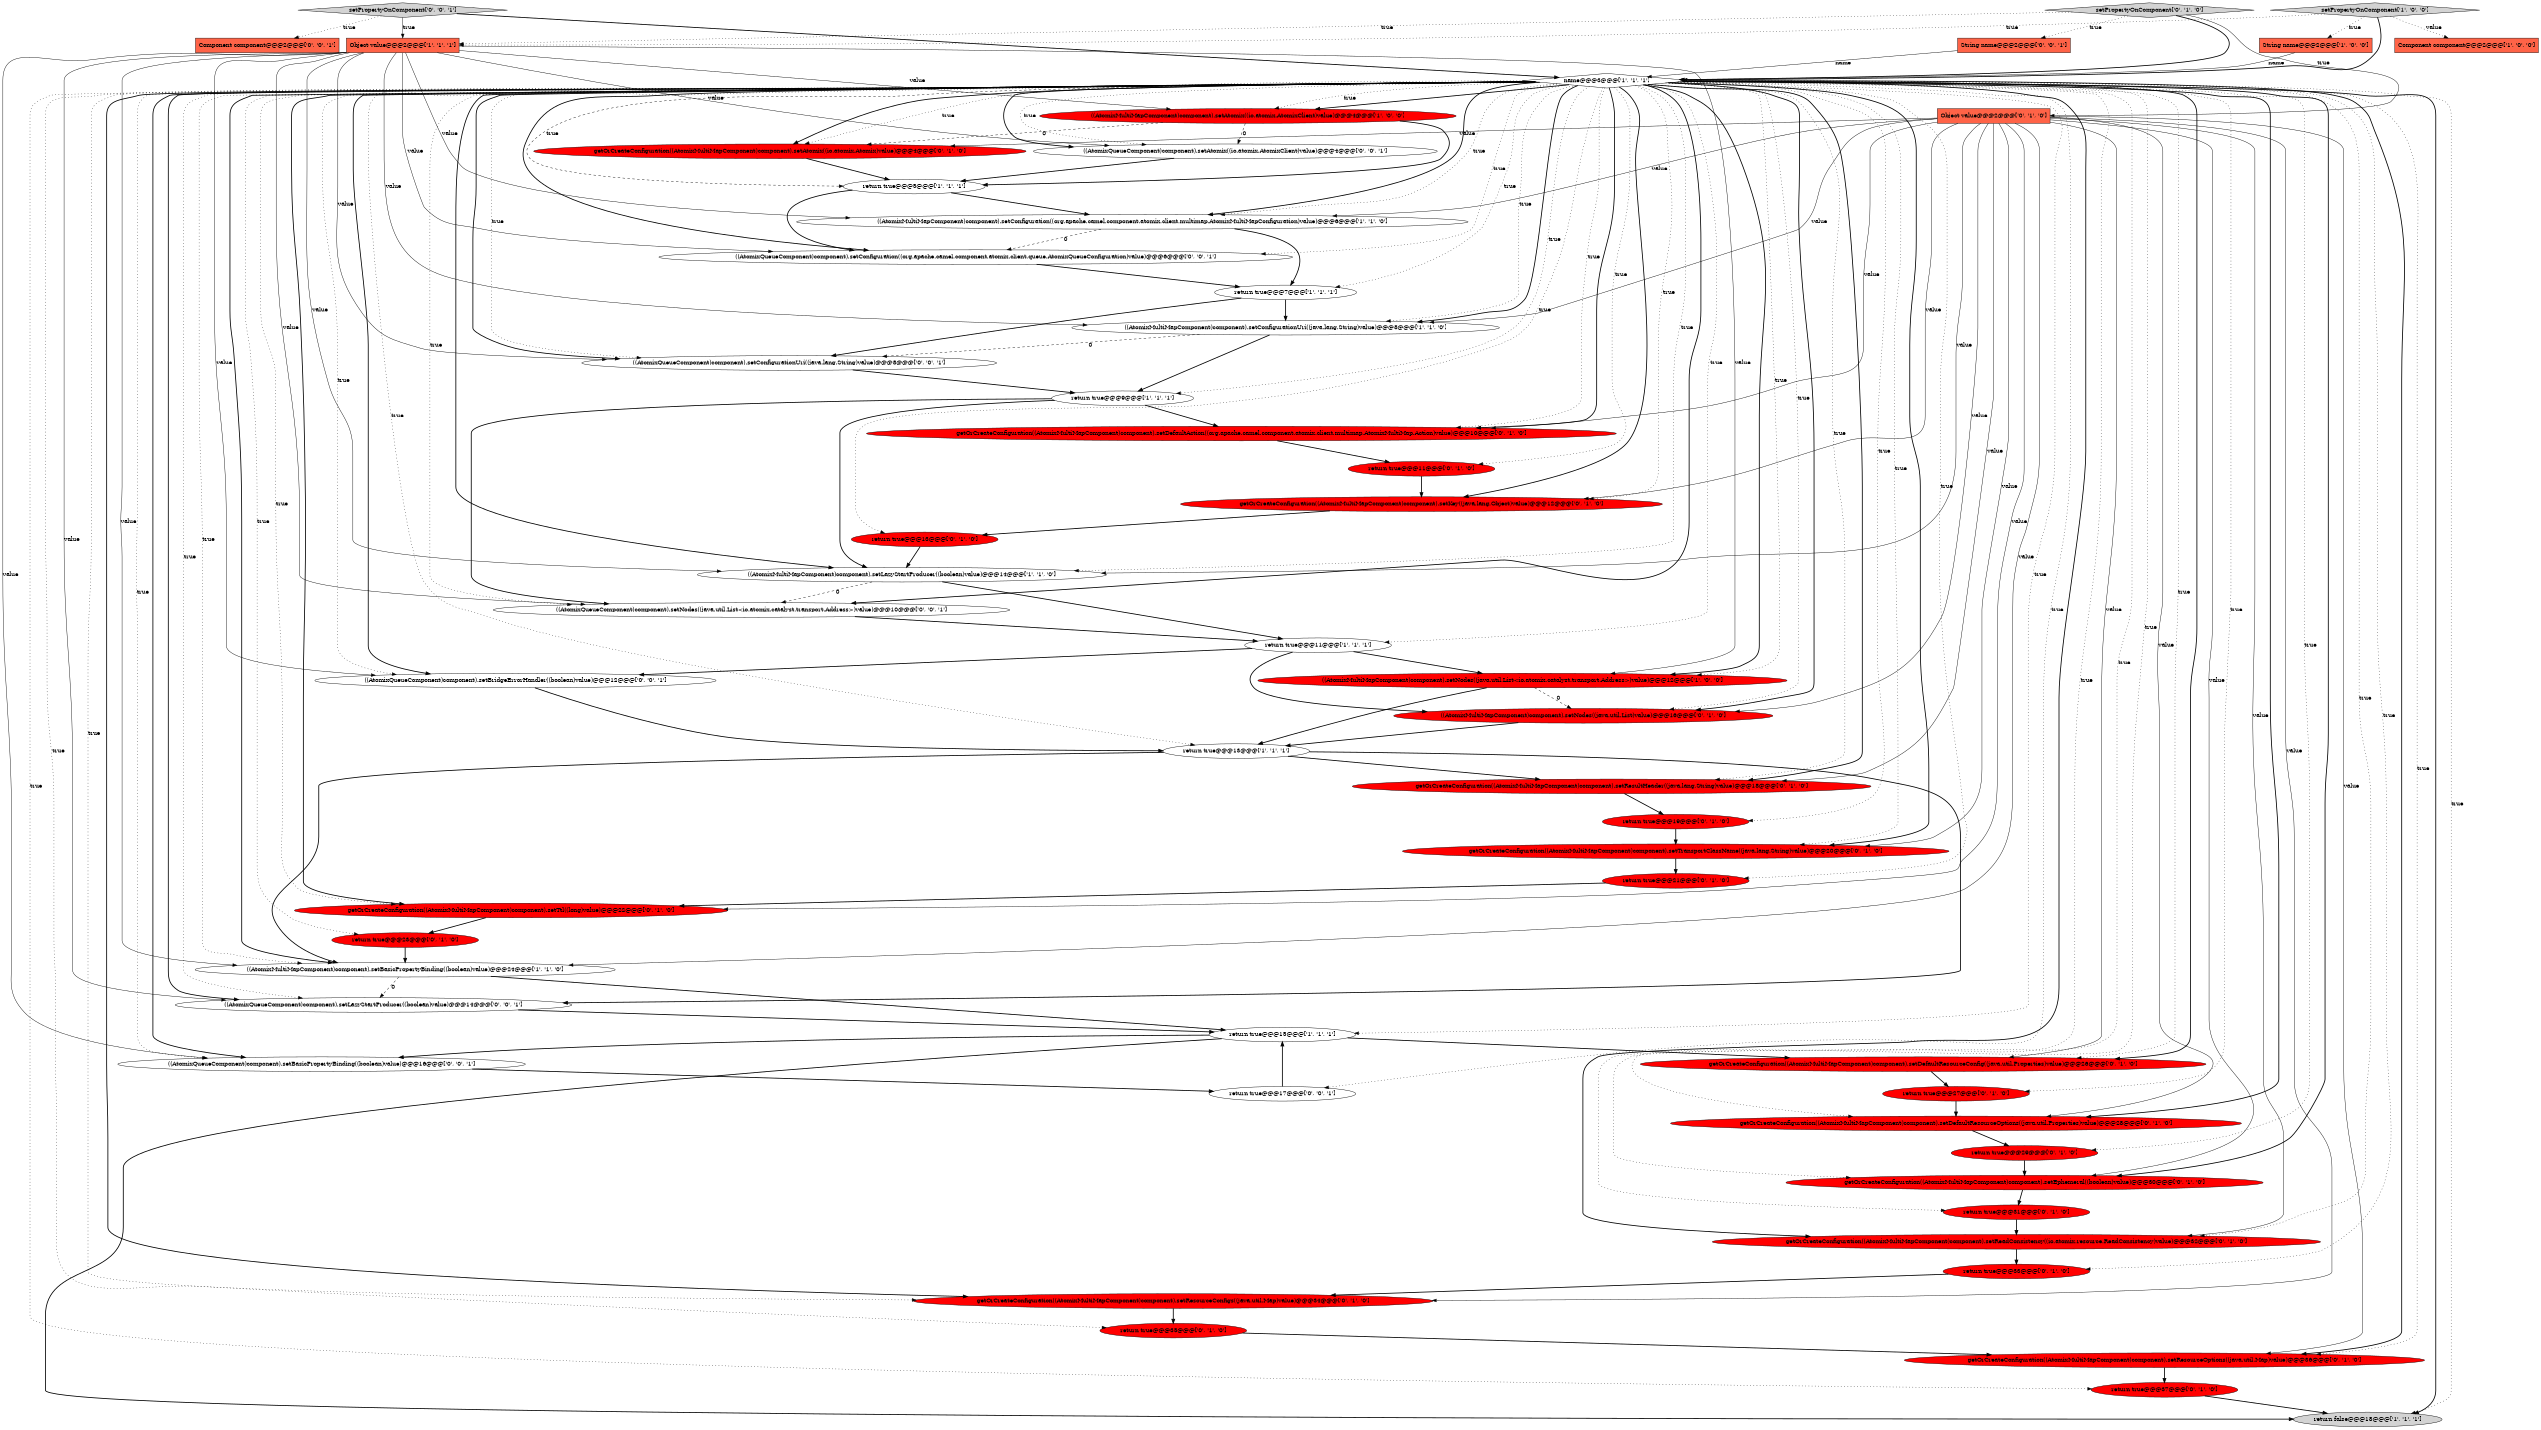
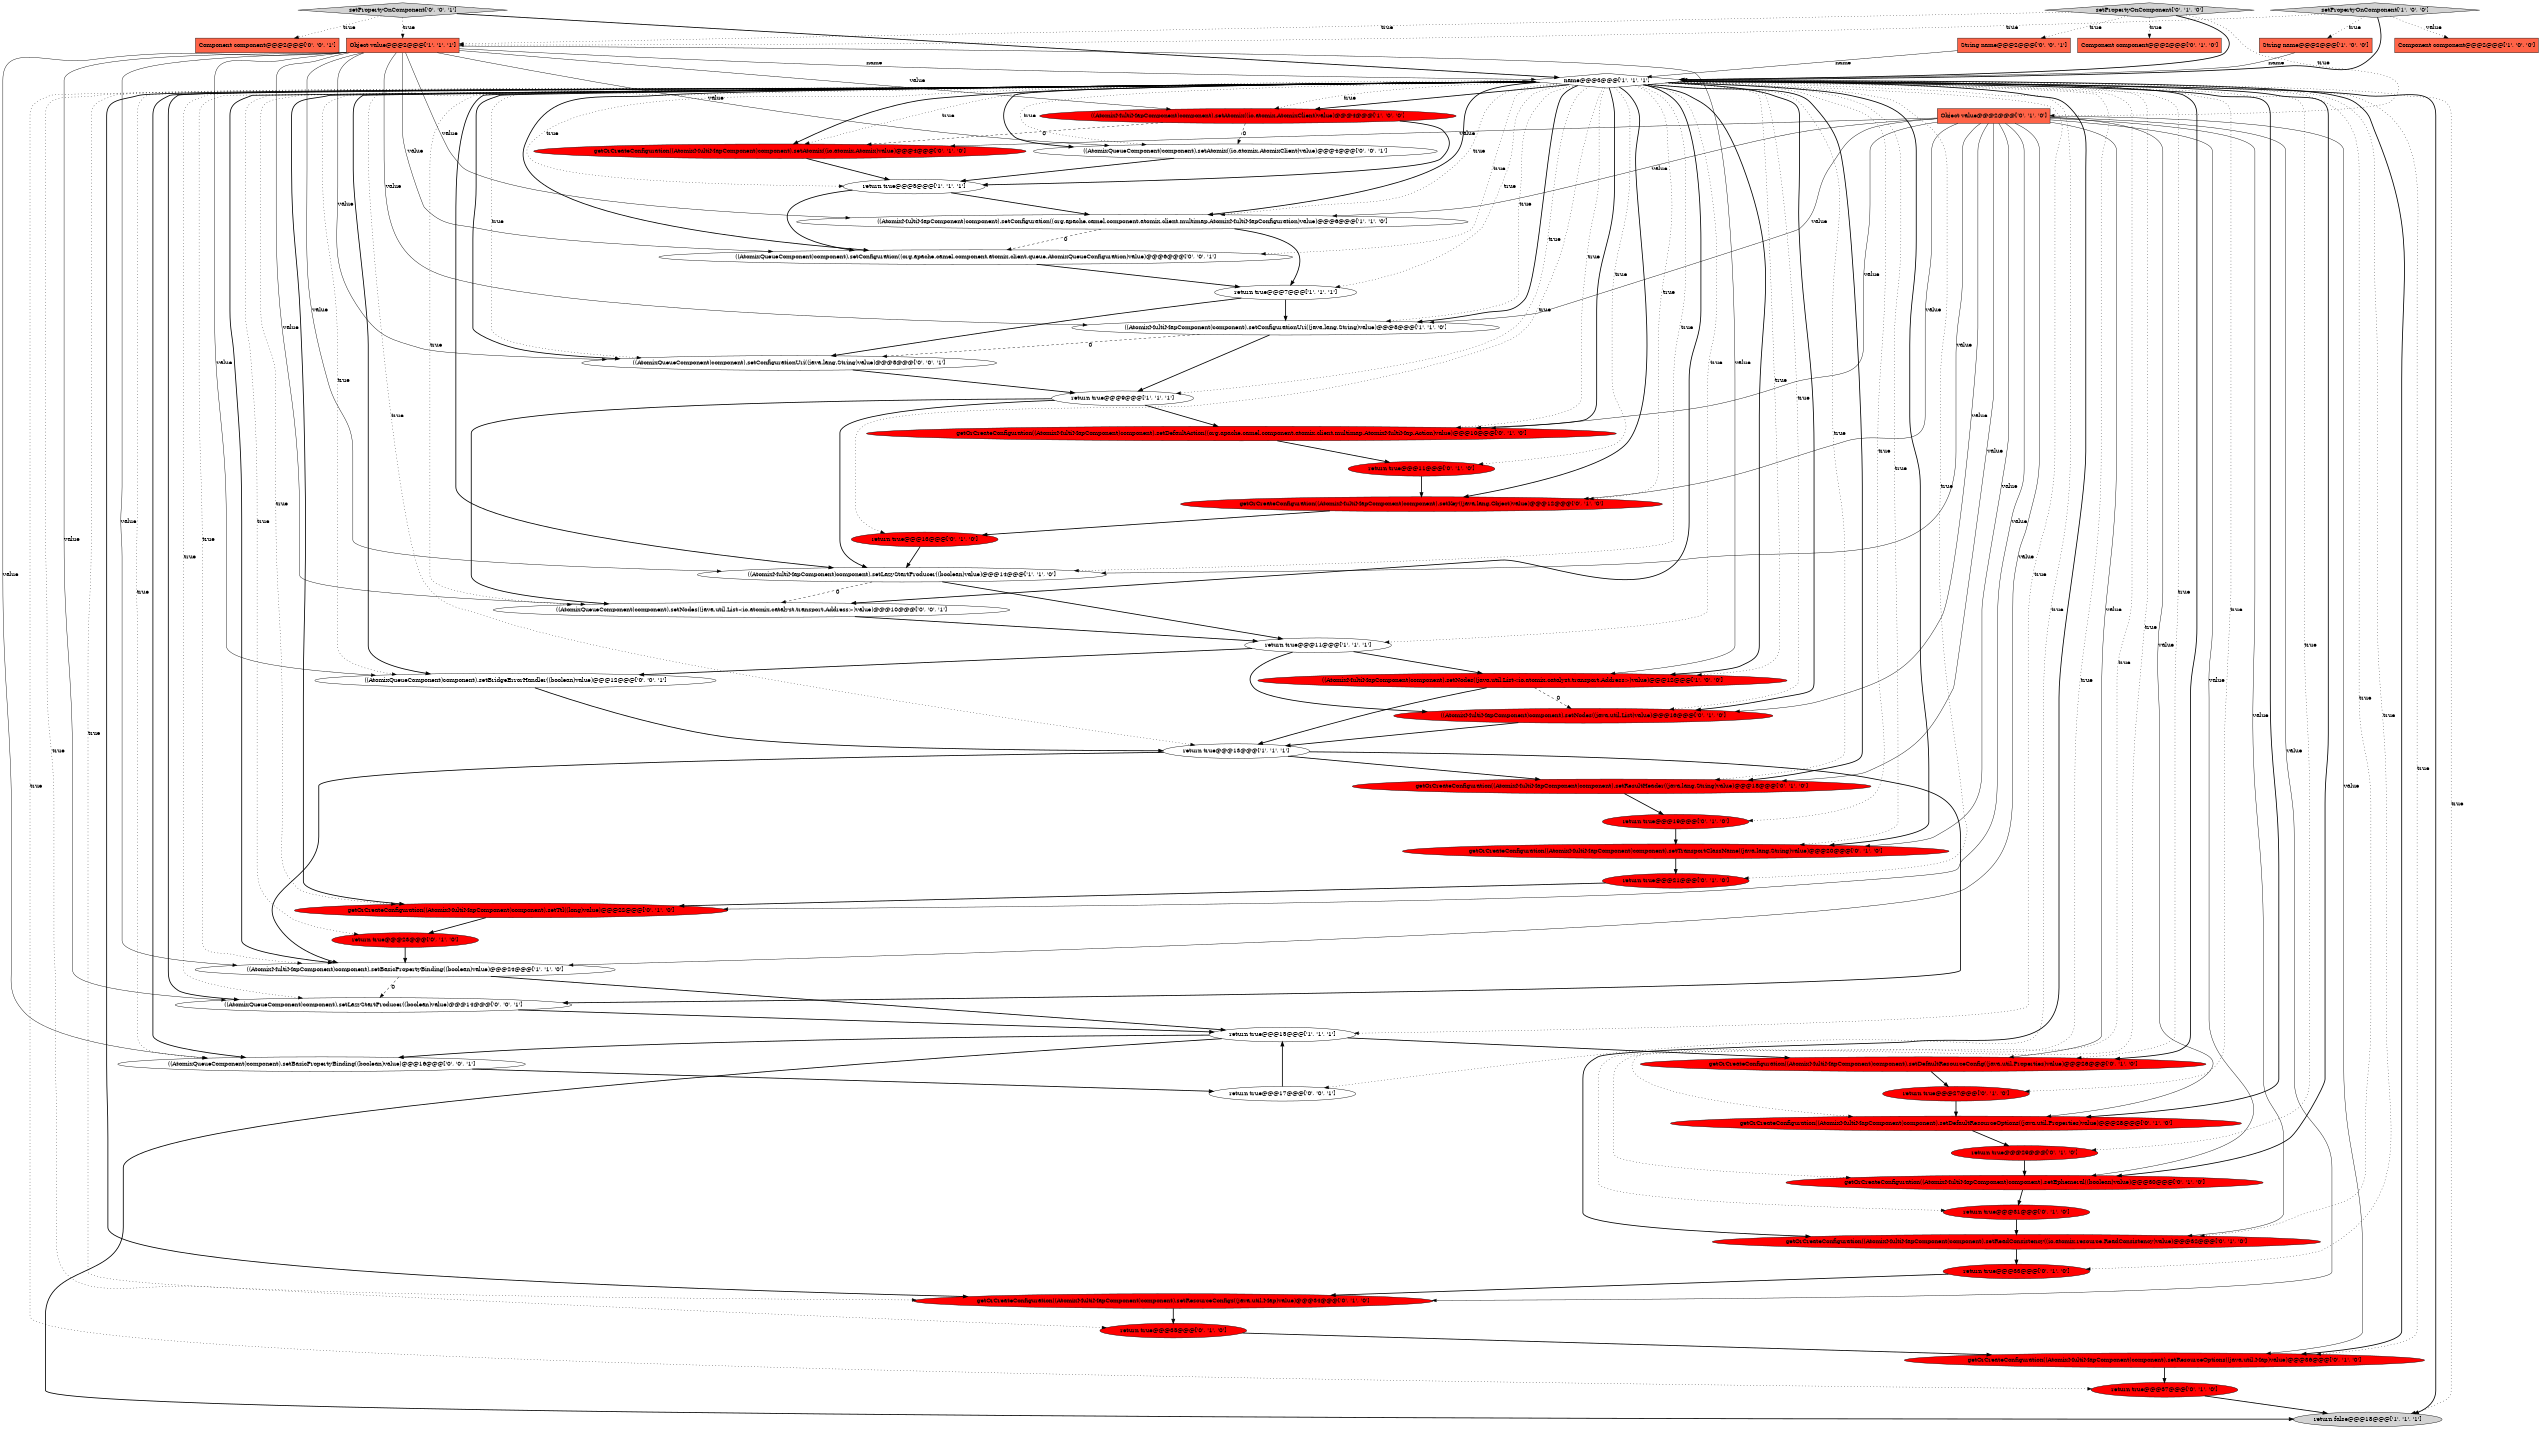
  digraph {
    node [fillcolor=red shape=ellipse style=filled]
    edge [style=bold]
    n1 [label="return true@@@29@@@['0', '1', '0']"]
    n2 [label="getOrCreateConfiguration((AtomixMultiMapComponent)component).setEphemeral((boolean)value)@@@30@@@['0', '1', '0']"]
    n3 [label="return true@@@31@@@['0', '1', '0']"]
    n4 [fillcolor=white label="return true@@@11@@@['1', '1', '1']"]
    n5 [label="((AtomixMultiMapComponent)component).setNodes((java.util.List<io.atomix.catalyst.transport.Address>)value)@@@12@@@['1', '0', '0']"]
    n6 [label="((AtomixMultiMapComponent)component).setNodes((java.util.List)value)@@@16@@@['0', '1', '0']"]
    n7 [fillcolor=white label="((AtomixQueueComponent)component).setBridgeErrorHandler((boolean)value)@@@12@@@['0', '0', '1']"]
    n8 [fillcolor=white label="return true@@@13@@@['1', '1', '1']"]
    n9 [label="getOrCreateConfiguration((AtomixMultiMapComponent)component).setTransportClassName((java.lang.String)value)@@@20@@@['0', '1', '0']"]
    n10 [label="return true@@@21@@@['0', '1', '0']"]
    n11 [label="getOrCreateConfiguration((AtomixMultiMapComponent)component).setTtl((long)value)@@@22@@@['0', '1', '0']"]
    n12 [label="return true@@@35@@@['0', '1', '0']"]
    n13 [label="getOrCreateConfiguration((AtomixMultiMapComponent)component).setResourceOptions((java.util.Map)value)@@@36@@@['0', '1', '0']"]
    n14 [label="return true@@@37@@@['0', '1', '0']"]
    n15 [fillcolor=tomato label="Object value@@@2@@@['0', '1', '0']" shape=box]
    n16 [label="getOrCreateConfiguration((AtomixMultiMapComponent)component).setDefaultResourceConfig((java.util.Properties)value)@@@26@@@['0', '1', '0']"]
    n17 [fillcolor=white label="((AtomixMultiMapComponent)component).setConfiguration((org.apache.camel.component.atomix.client.multimap.AtomixMultiMapConfiguration)value)@@@6@@@['1', '1', '0']"]
    n18 [label="getOrCreateConfiguration((AtomixMultiMapComponent)component).setKey((java.lang.Object)value)@@@12@@@['0', '1', '0']"]
    n19 [label="getOrCreateConfiguration((AtomixMultiMapComponent)component).setDefaultResourceOptions((java.util.Properties)value)@@@28@@@['0', '1', '0']"]
    n20 [fillcolor=white label="((AtomixMultiMapComponent)component).setBasicPropertyBinding((boolean)value)@@@24@@@['1', '1', '0']"]
    n21 [label="getOrCreateConfiguration((AtomixMultiMapComponent)component).setAtomix((io.atomix.Atomix)value)@@@4@@@['0', '1', '0']"]
    n22 [label="getOrCreateConfiguration((AtomixMultiMapComponent)component).setResultHeader((java.lang.String)value)@@@18@@@['0', '1', '0']"]
    n23 [fillcolor=white label="((AtomixMultiMapComponent)component).setLazyStartProducer((boolean)value)@@@14@@@['1', '1', '0']"]
    n24 [fillcolor=white label="((AtomixMultiMapComponent)component).setConfigurationUri((java.lang.String)value)@@@8@@@['1', '1', '0']"]
    n25 [label="getOrCreateConfiguration((AtomixMultiMapComponent)component).setResourceConfigs((java.util.Map)value)@@@34@@@['0', '1', '0']"]
    n26 [label="getOrCreateConfiguration((AtomixMultiMapComponent)component).setReadConsistency((io.atomix.resource.ReadConsistency)value)@@@32@@@['0', '1', '0']"]
    n27 [label="getOrCreateConfiguration((AtomixMultiMapComponent)component).setDefaultAction((org.apache.camel.component.atomix.client.multimap.AtomixMultiMap.Action)value)@@@10@@@['0', '1', '0']"]
    n28 [label="return true@@@27@@@['0', '1', '0']"]
    n29 [fillcolor=white label="((AtomixQueueComponent)component).setConfiguration((org.apache.camel.component.atomix.client.queue.AtomixQueueConfiguration)value)@@@6@@@['0', '0', '1']"]
    n30 [fillcolor=white label="return true@@@7@@@['1', '1', '1']"]
    n31 [label="return true@@@13@@@['0', '1', '0']"]
    n32 [label="return true@@@23@@@['0', '1', '0']"]
    n33 [fillcolor=white label="((AtomixQueueComponent)component).setLazyStartProducer((boolean)value)@@@14@@@['0', '0', '1']"]
    n34 [fillcolor=white label="return true@@@15@@@['1', '1', '1']"]
    n35 [fillcolor=white label="return true@@@5@@@['1', '1', '1']"]
    n36 [label="return true@@@19@@@['0', '1', '0']"]
    n37 [fillcolor=white label="((AtomixQueueComponent)component).setNodes((java.util.List<io.atomix.catalyst.transport.Address>)value)@@@10@@@['0', '0', '1']"]
    n38 [fillcolor=white label="return true@@@9@@@['1', '1', '1']"]
    n39 [fillcolor=white label="((AtomixQueueComponent)component).setConfigurationUri((java.lang.String)value)@@@8@@@['0', '0', '1']"]
    n40 [label="return true@@@33@@@['0', '1', '0']"]
    n41 [label="return true@@@11@@@['0', '1', '0']"]
    n42 [label="((AtomixMultiMapComponent)component).setAtomix((io.atomix.AtomixClient)value)@@@4@@@['1', '0', '0']"]
    n43 [fillcolor=white label="((AtomixQueueComponent)component).setAtomix((io.atomix.AtomixClient)value)@@@4@@@['0', '0', '1']"]
    n44 [fillcolor=lightgray label="return false@@@18@@@['1', '1', '1']"]
    n45 [fillcolor=white label="((AtomixQueueComponent)component).setBasicPropertyBinding((boolean)value)@@@16@@@['0', '0', '1']"]
    n46 [fillcolor=tomato label="String name@@@2@@@['1', '0', '0']" shape=box]
    n47 [fillcolor=white label="name@@@3@@@['1', '1', '1']" shape=diamond]
    n48 [fillcolor=white label="return true@@@17@@@['0', '0', '1']"]
    n49 [fillcolor=tomato label="Component component@@@2@@@['0', '0', '1']" shape=box]
    n50 [fillcolor=tomato label="Component component@@@2@@@['1', '0', '0']" shape=box]
    n51 [fillcolor=tomato label="String name@@@2@@@['0', '0', '1']" shape=box]
    n52 [fillcolor=lightgray label="setPropertyOnComponent['0', '1', '0']" shape=diamond]
    n53 [fillcolor=tomato label="Object value@@@2@@@['1', '1', '1']" shape=box]
+   n54 [fillcolor=tomato label="Component component@@@2@@@['0', '1', '0']" shape=box]
    n55 [fillcolor=lightgray label="setPropertyOnComponent['0', '0', '1']" shape=diamond]
    n56 [fillcolor=lightgray label="setPropertyOnComponent['1', '0', '0']" shape=diamond]
    n1 -> n2
    n2 -> n3
    n3 -> n26
    n4 -> n5
    n4 -> n6
    n4 -> n7
    n5 -> n6 [label=0 style=dashed]
    n5 -> n8
    n6 -> n8
    n7 -> n8
    n8 -> n20
    n8 -> n22
    n8 -> n33
    n9 -> n10
    n10 -> n11
    n11 -> n32
    n12 -> n13
    n13 -> n14
    n14 -> n44
    n15 -> n2 [label=value style=solid]
    n15 -> n6 [label=value style=solid]
    n15 -> n9 [label=value style=solid]
    n15 -> n11 [label=value style=solid]
    n15 -> n13 [label=value style=solid]
    n15 -> n16 [label=value style=solid]
    n15 -> n17 [label=value style=solid]
    n15 -> n18 [label=value style=solid]
    n15 -> n19 [label=value style=solid]
    n15 -> n20 [label=value style=solid]
    n15 -> n21 [label=value style=solid]
    n15 -> n22 [label=value style=solid]
    n15 -> n23 [label=value style=solid]
    n15 -> n24 [label=value style=solid]
    n15 -> n25 [label=value style=solid]
    n15 -> n26 [label=value style=solid]
    n15 -> n27 [label=value style=solid]
    n16 -> n28
    n17 -> n29 [label=0 style=dashed]
    n17 -> n30
    n18 -> n31
    n19 -> n1
    n20 -> n33 [label=0 style=dashed]
    n20 -> n34
    n21 -> n35
    n22 -> n36
    n23 -> n4
    n23 -> n37 [label=0 style=dashed]
    n24 -> n38
    n24 -> n39 [label=0 style=dashed]
    n25 -> n12
    n26 -> n40
    n27 -> n41
    n28 -> n19
    n29 -> n30
    n30 -> n24
    n30 -> n39
    n31 -> n23
    n32 -> n20
    n33 -> n34
    n34 -> n16
    n34 -> n44
    n34 -> n45
    n35 -> n17
    n35 -> n29
    n36 -> n9
    n37 -> n4
    n38 -> n23
    n38 -> n27
    n38 -> n37
    n39 -> n38
    n40 -> n25
    n41 -> n18
    n42 -> n21 [label=0 style=dashed]
    n42 -> n35
    n42 -> n43 [label=0 style=dashed]
    n43 -> n35
    n45 -> n48
    n46 -> n47 [label=name style=solid]
    n47 -> n1 [label=true style=dotted]
    n47 -> n2
    n47 -> n2 [label=true style=dotted]
    n47 -> n3 [label=true style=dotted]
    n47 -> n4 [label=true style=dotted]
    n47 -> n5 [label=true style=dotted]
    n47 -> n5
    n47 -> n6 [label=true style=dotted]
    n47 -> n6
    n47 -> n7 [label=true style=dotted]
    n47 -> n7
    n47 -> n8 [label=true style=dotted]
    n47 -> n9 [label=true style=dotted]
    n47 -> n9
    n47 -> n10 [label=true style=dotted]
    n47 -> n11
    n47 -> n11 [label=true style=dotted]
    n47 -> n12 [label=true style=dotted]
    n47 -> n13
    n47 -> n13 [label=true style=dotted]
    n47 -> n14 [label=true style=dotted]
    n47 -> n16
    n47 -> n16 [label=true style=dotted]
    n47 -> n17
    n47 -> n17 [label=true style=dotted]
    n47 -> n18 [label=true style=dotted]
    n47 -> n18
    n47 -> n19
    n47 -> n19 [label=true style=dotted]
    n47 -> n20 [label=true style=dotted]
    n47 -> n20
    n47 -> n21 [label=true style=dotted]
    n47 -> n21
    n47 -> n22 [label=true style=dotted]
    n47 -> n22
    n47 -> n23 [label=true style=dotted]
    n47 -> n23
    n47 -> n24 [label=true style=dotted]
    n47 -> n24
    n47 -> n25
    n47 -> n25 [label=true style=dotted]
    n47 -> n26 [label=true style=dotted]
    n47 -> n26
    n47 -> n27
    n47 -> n27 [label=true style=dotted]
    n47 -> n28 [label=true style=dotted]
    n47 -> n29
    n47 -> n29 [label=true style=dotted]
    n47 -> n30 [label=true style=dotted]
    n47 -> n31 [label=true style=dotted]
    n47 -> n32 [label=true style=dotted]
    n47 -> n33
    n47 -> n33 [label=true style=dotted]
    n47 -> n34 [label=true style=dotted]
-   n47 -> n35 [label=true style=dashed]
+   n47 -> n35 [label=true style=dotted]
    n47 -> n36 [label=true style=dotted]
    n47 -> n37 [label=true style=dotted]
    n47 -> n37
    n47 -> n38 [label=true style=dotted]
    n47 -> n39 [label=true style=dotted]
    n47 -> n39
    n47 -> n40 [label=true style=dotted]
    n47 -> n41 [label=true style=dotted]
    n47 -> n42 [label=true style=dotted]
    n47 -> n42
    n47 -> n43
    n47 -> n43 [label=true style=dotted]
    n47 -> n44
    n47 -> n44 [label=true style=dotted]
    n47 -> n45 [label=true style=dotted]
    n47 -> n45
    n47 -> n48 [label=true style=dotted]
    n48 -> n34
    n51 -> n47 [label=name style=solid]
-   n52 -> n15 [label=true style=solid]
+   n52 -> n15 [label=true style=dotted]
    n52 -> n47
    n52 -> n51 [label=true style=dotted]
    n52 -> n53 [label=true style=dotted]
+   n52 -> n54 [label=true style=dotted]
    n53 -> n5 [label=value style=solid]
    n53 -> n7 [label=value style=solid]
    n53 -> n17 [label=value style=solid]
    n53 -> n20 [label=value style=solid]
    n53 -> n23 [label=value style=solid]
    n53 -> n24 [label=value style=solid]
    n53 -> n29 [label=value style=solid]
    n53 -> n33 [label=value style=solid]
    n53 -> n37 [label=value style=solid]
    n53 -> n39 [label=value style=solid]
    n53 -> n42 [label=value style=solid]
    n53 -> n43 [label=value style=solid]
    n53 -> n45 [label=value style=solid]
+   n53 -> n47 [label=name style=solid]
    n55 -> n47
    n55 -> n49 [label=true style=dotted]
-   n55 -> n53 [label=true style=solid]
+   n55 -> n53 [label=true style=dotted]
    n56 -> n46 [label=true style=dotted]
    n56 -> n47
    n56 -> n50 [label=value style=dotted]
    n56 -> n53 [label=true style=dotted]
  }
